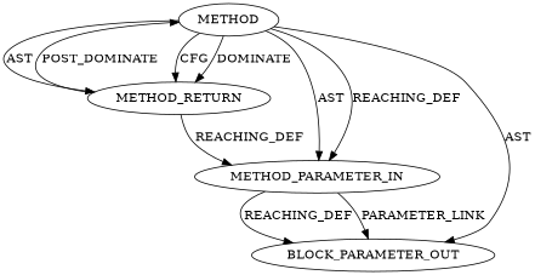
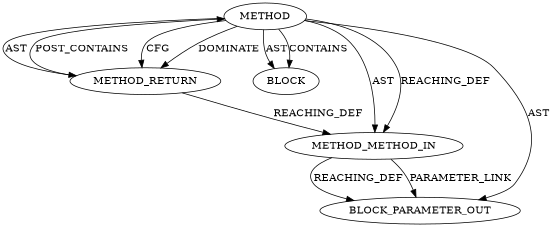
  digraph {
    node [CODE="<empty>" ORDER=1 TYPE_FULL_NAME=ANY EVALUATION_STRATEGY=BY_VALUE]
-   n2 [CODE=p1 INDEX=1 IS_VARIADIC=false NAME=p1 label=METHOD_PARAMETER_IN]
+   n1 [ARGUMENT_INDEX=1 label=BLOCK EVALUATION_STRATEGY=""]
+   n2 [CODE=p1 INDEX=1 IS_VARIADIC=false NAME=p1 label=METHOD_METHOD_IN]
    n3 [CODE=p1 INDEX=1 IS_VARIADIC=false NAME=p1 label=BLOCK_PARAMETER_OUT]
    n4 [CODE=RET ORDER=2 label=METHOD_RETURN]
    n5 [AST_PARENT_FULL_NAME="<global>" AST_PARENT_TYPE=NAMESPACE_BLOCK FILENAME="<empty>" FULL_NAME=trace_sk_data_ready IS_EXTERNAL=true NAME=trace_sk_data_ready ORDER=0 label=METHOD TYPE_FULL_NAME="" EVALUATION_STRATEGY=""]
    n2 -> n3 [VARIABLE=p1 label=REACHING_DEF]
    n2 -> n3 [label=PARAMETER_LINK]
    n4 -> n2 [VARIABLE=p1 label=REACHING_DEF]
-   n4 -> n5 [label=POST_DOMINATE]
+   n4 -> n5 [label=POST_CONTAINS]
+   n5 -> n1 [label=AST]
+   n5 -> n1 [label=CONTAINS]
    n5 -> n2 [label=AST]
    n5 -> n2 [label=REACHING_DEF]
    n5 -> n3 [label=AST]
    n5 -> n4 [label=CFG]
    n5 -> n4 [label=DOMINATE]
    n5 -> n4 [label=AST]
  }
